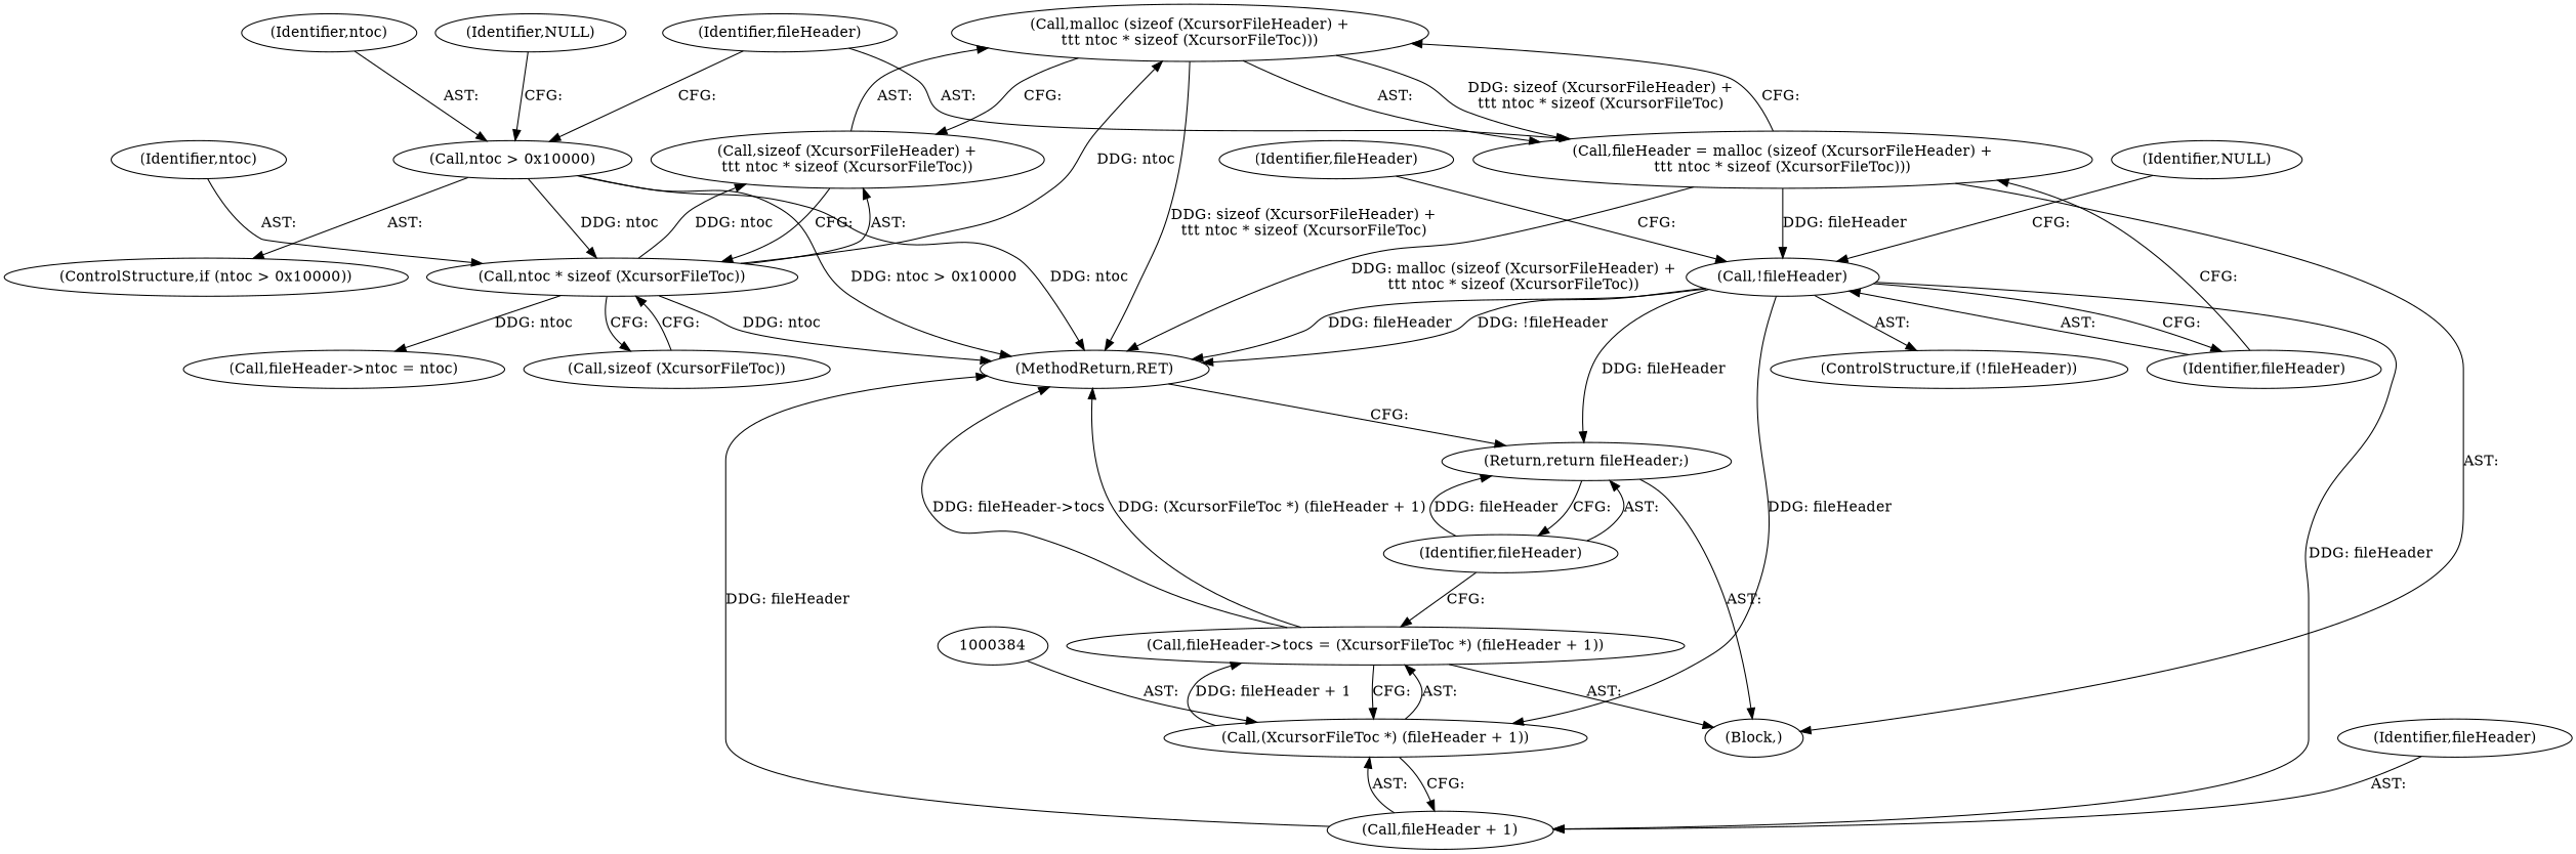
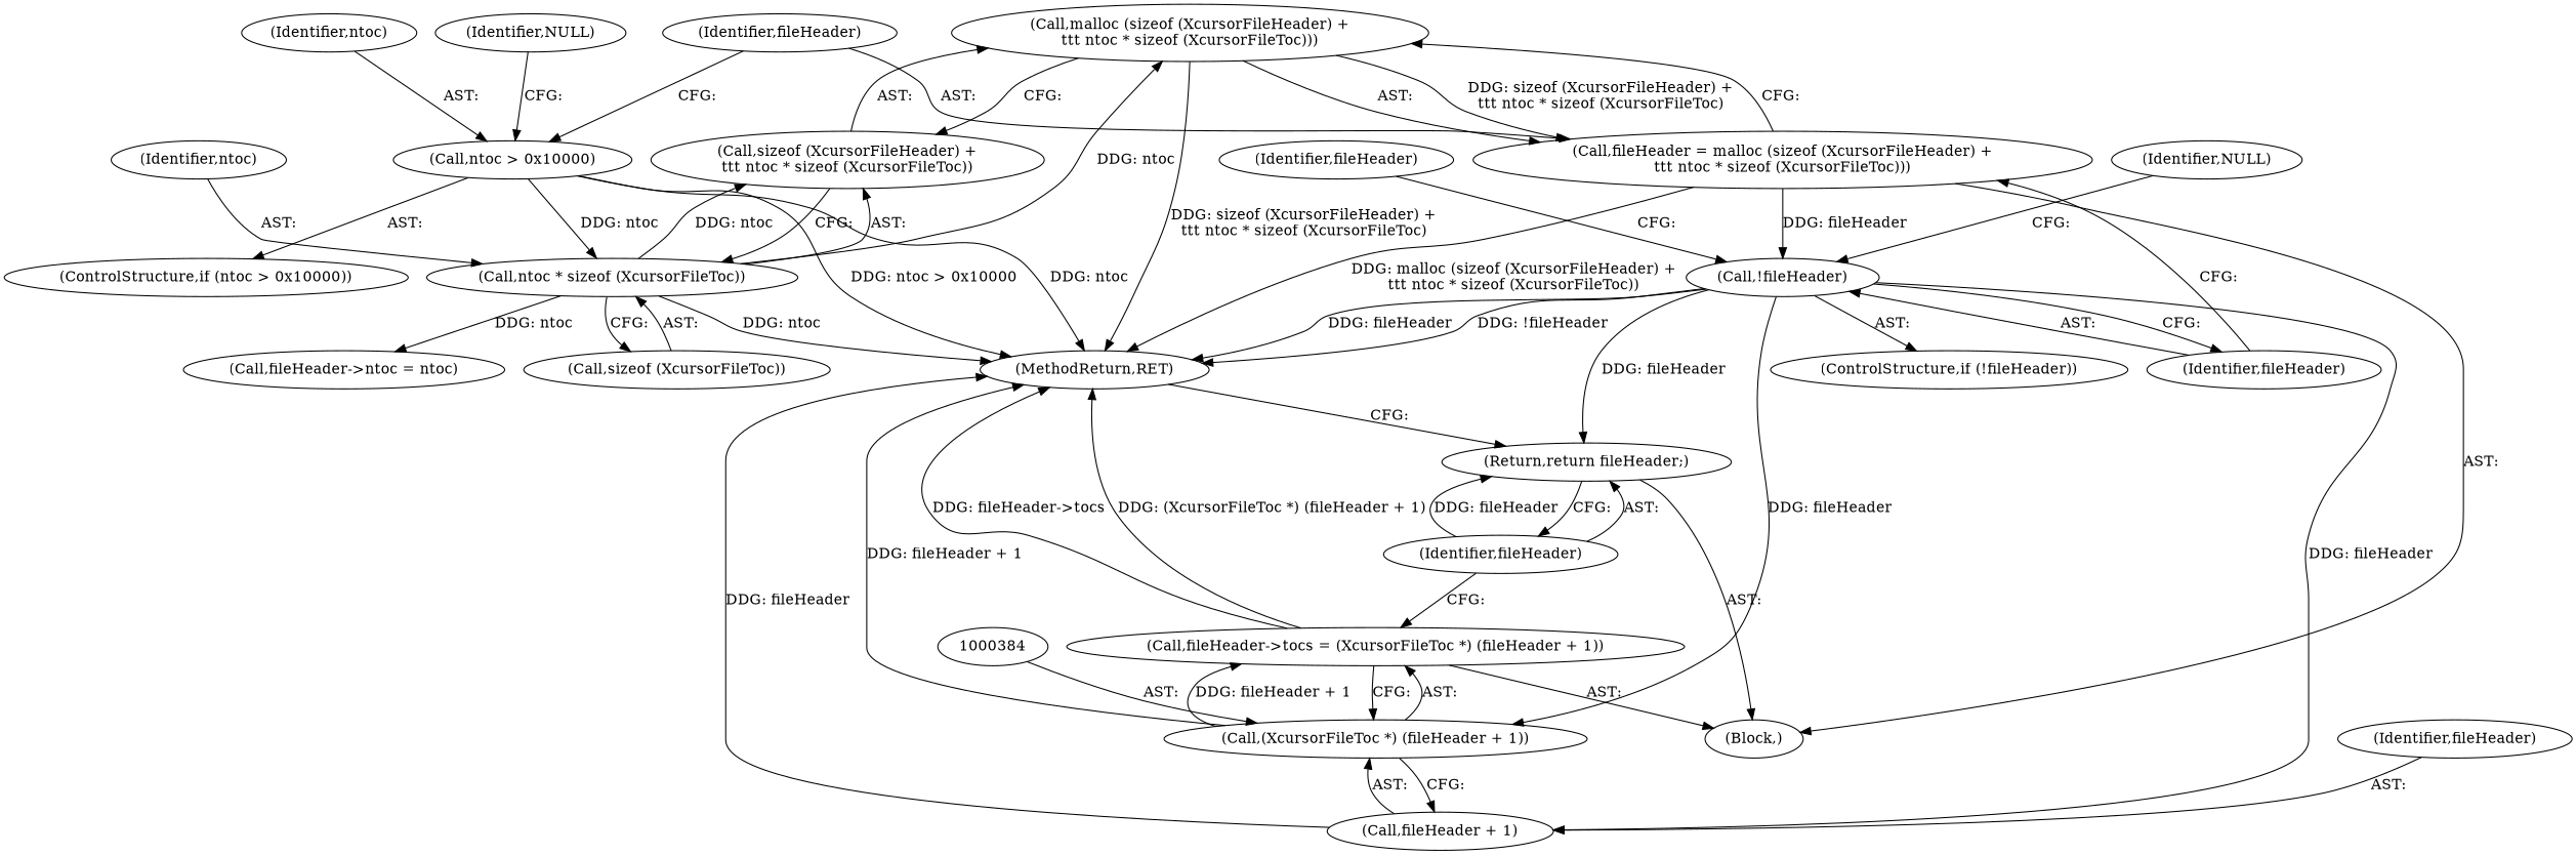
  digraph {
    n1 [label="(Call,malloc (sizeof (XcursorFileHeader) +\n\t\t\t ntoc * sizeof (XcursorFileToc)))"]
    n2 [label="(Call,fileHeader = malloc (sizeof (XcursorFileHeader) +\n\t\t\t ntoc * sizeof (XcursorFileToc)))"]
    n3 [label="(Call,sizeof (XcursorFileHeader) +\n\t\t\t ntoc * sizeof (XcursorFileToc))"]
    n4 [label="(MethodReturn,RET)"]
    n5 [label="(Call,!fileHeader)"]
    n6 [label="(Block,)"]
    n7 [label="(Call,ntoc * sizeof (XcursorFileToc))"]
    n8 [label="(Return,return fileHeader;)"]
    n9 [label="(Call,sizeof (XcursorFileToc))"]
    n10 [label="(Call,fileHeader->ntoc = ntoc)"]
    n11 [label="(Call,ntoc > 0x10000)"]
    n12 [label="(ControlStructure,if (ntoc > 0x10000))"]
    n13 [label="(Call,(XcursorFileToc *) (fileHeader + 1))"]
    n14 [label="(Call,fileHeader + 1)"]
    n15 [label="(ControlStructure,if (!fileHeader))"]
    n16 [label="(Identifier,fileHeader)"]
    n17 [label="(Call,fileHeader->tocs = (XcursorFileToc *) (fileHeader + 1))"]
    n18 [label="(Identifier,fileHeader)"]
    n19 [label="(Identifier,NULL)"]
    n20 [label="(Identifier,fileHeader)"]
    n21 [label="(Identifier,fileHeader)"]
    n22 [label="(Identifier,fileHeader)"]
    n23 [label="(Identifier,NULL)"]
    n24 [label="(Identifier,ntoc)"]
    n25 [label="(Identifier,ntoc)"]
    1000384
    n1 -> n2 [label="AST: "]
    n1 -> n2 [label="DDG: sizeof (XcursorFileHeader) +\n\t\t\t ntoc * sizeof (XcursorFileToc)"]
    n1 -> n3 [label="CFG: "]
    n1 -> n4 [label="DDG: sizeof (XcursorFileHeader) +\n\t\t\t ntoc * sizeof (XcursorFileToc)"]
    n2 -> n1 [label="CFG: "]
    n2 -> n4 [label="DDG: malloc (sizeof (XcursorFileHeader) +\n\t\t\t ntoc * sizeof (XcursorFileToc))"]
    n2 -> n5 [label="DDG: fileHeader"]
    n2 -> n6 [label="AST: "]
    n3 -> n1 [label="AST: "]
    n3 -> n7 [label="CFG: "]
    n4 -> n8 [label="CFG: "]
    n5 -> n4 [label="DDG: fileHeader"]
    n5 -> n4 [label="DDG: !fileHeader"]
    n5 -> n8 [label="DDG: fileHeader"]
    n5 -> n13 [label="DDG: fileHeader"]
    n5 -> n14 [label="DDG: fileHeader"]
    n5 -> n15 [label="AST: "]
    n5 -> n16 [label="CFG: "]
    n7 -> n1 [label="DDG: ntoc"]
    n7 -> n3 [label="AST: "]
    n7 -> n3 [label="DDG: ntoc"]
    n7 -> n4 [label="DDG: ntoc"]
    n7 -> n9 [label="CFG: "]
    n7 -> n10 [label="DDG: ntoc"]
    n8 -> n6 [label="AST: "]
    n8 -> n18 [label="CFG: "]
-   n9 -> n7 [label="CFG: "]
+   n9 -> n7 [label="AST: "]
    n11 -> n4 [label="DDG: ntoc > 0x10000"]
    n11 -> n4 [label="DDG: ntoc"]
    n11 -> n7 [label="DDG: ntoc"]
    n11 -> n12 [label="AST: "]
+   n13 -> n4 [label="DDG: fileHeader + 1"]
    n13 -> n14 [label="CFG: "]
    n13 -> n17 [label="AST: "]
    n13 -> n17 [label="DDG: fileHeader + 1"]
    n14 -> n4 [label="DDG: fileHeader"]
    n14 -> n13 [label="AST: "]
    n16 -> n2 [label="CFG: "]
    n16 -> n5 [label="AST: "]
    n17 -> n4 [label="DDG: (XcursorFileToc *) (fileHeader + 1)"]
    n17 -> n4 [label="DDG: fileHeader->tocs"]
    n17 -> n6 [label="AST: "]
    n17 -> n13 [label="CFG: "]
    n18 -> n8 [label="AST: "]
    n18 -> n8 [label="DDG: fileHeader"]
    n18 -> n17 [label="CFG: "]
    n19 -> n11 [label="CFG: "]
    n20 -> n2 [label="AST: "]
    n20 -> n11 [label="CFG: "]
    n21 -> n14 [label="AST: "]
    n22 -> n5 [label="CFG: "]
    n23 -> n5 [label="CFG: "]
    n24 -> n11 [label="AST: "]
    n25 -> n7 [label="AST: "]
    1000384 -> n13 [label="AST: "]
  }
